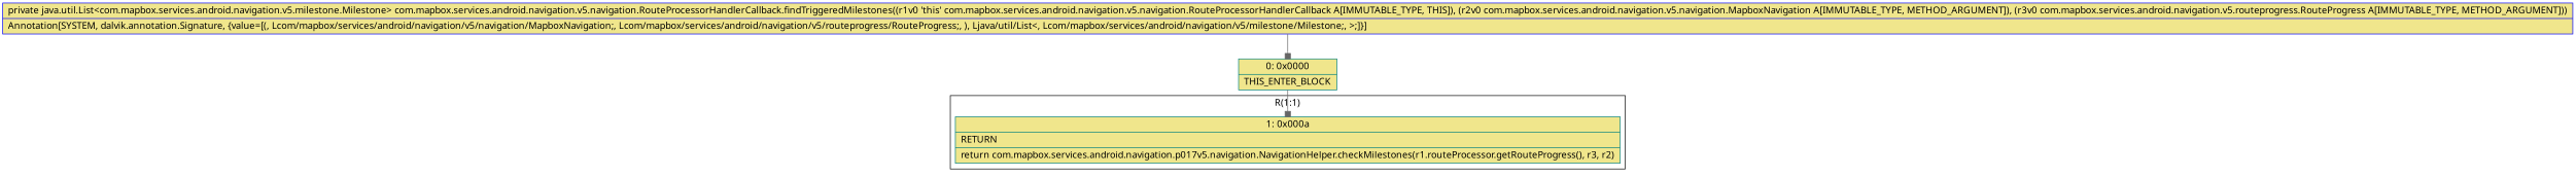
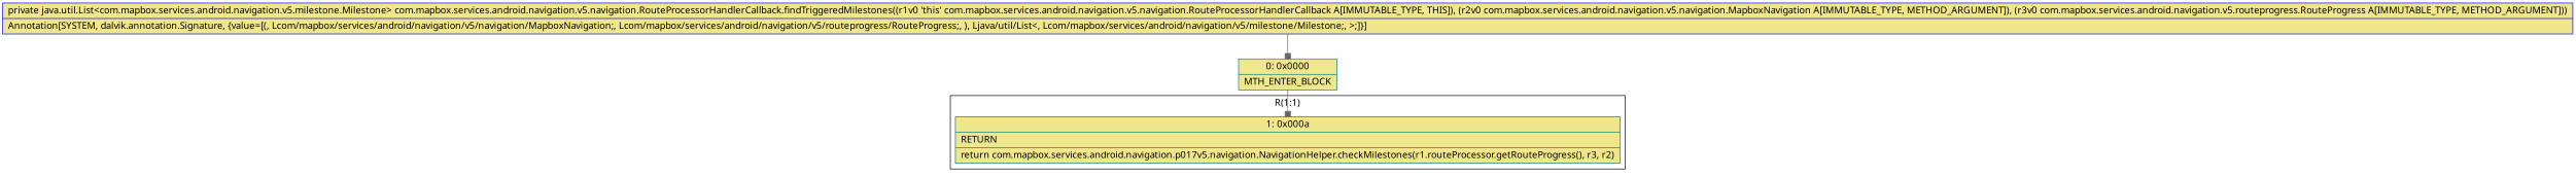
  digraph {
    fontname="Noto Sans"
    node [color=teal shape=record style=filled fillcolor=khaki fontname="Noto Sans"]
    edge [color=gray40 arrowhead=box fontname="Noto Sans"]
    n1 [label="{1\:\ 0x000a|RETURN\l|return com.mapbox.services.android.navigation.p017v5.navigation.NavigationHelper.checkMilestones(r1.routeProcessor.getRouteProgress(), r3, r2)\l}"]
-   n2 [label="{0\:\ 0x0000|THIS_ENTER_BLOCK\l}"]
+   n2 [label="{0\:\ 0x0000|MTH_ENTER_BLOCK\l}"]
    n3 [label="{private java.util.List\<com.mapbox.services.android.navigation.v5.milestone.Milestone\> com.mapbox.services.android.navigation.v5.navigation.RouteProcessorHandlerCallback.findTriggeredMilestones((r1v0 'this' com.mapbox.services.android.navigation.v5.navigation.RouteProcessorHandlerCallback A[IMMUTABLE_TYPE, THIS]), (r2v0 com.mapbox.services.android.navigation.v5.navigation.MapboxNavigation A[IMMUTABLE_TYPE, METHOD_ARGUMENT]), (r3v0 com.mapbox.services.android.navigation.v5.routeprogress.RouteProgress A[IMMUTABLE_TYPE, METHOD_ARGUMENT]))  | Annotation[SYSTEM, dalvik.annotation.Signature, \{value=[(, Lcom\/mapbox\/services\/android\/navigation\/v5\/navigation\/MapboxNavigation;, Lcom\/mapbox\/services\/android\/navigation\/v5\/routeprogress\/RouteProgress;, ), Ljava\/util\/List\<, Lcom\/mapbox\/services\/android\/navigation\/v5\/milestone\/Milestone;, \>;]\}]\l}" color=blue]
    subgraph cluster_1 {
      label="R(1:1)"
      n1
    }
    n2 -> n1
    n3 -> n2
  }
